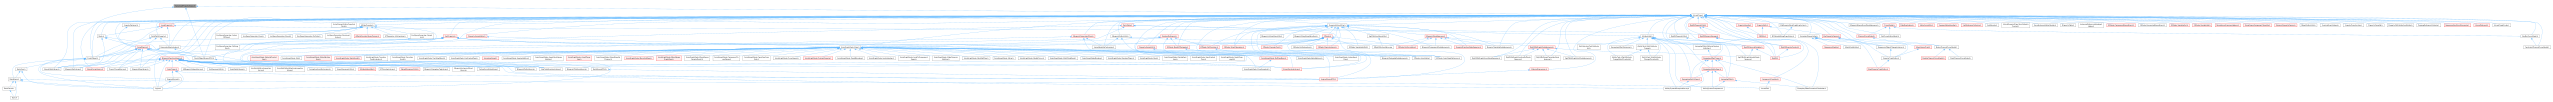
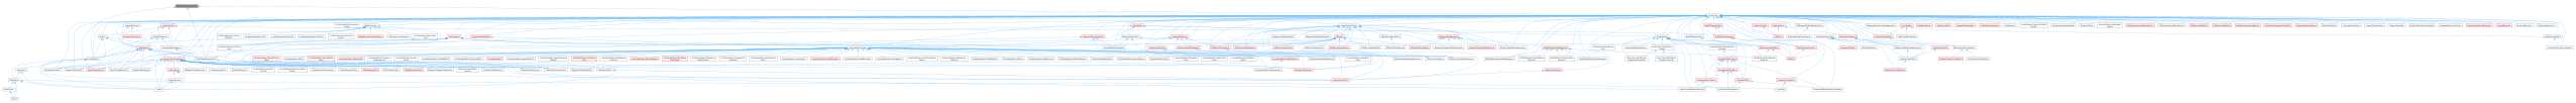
  digraph {
    fontname=Nunito
    node [color=grey40 fillcolor=white fontname=Nunito fontsize=10 shape=box style=filled]
    edge [color=steelblue1 dir=back fontname=Nunito fontsize=10 labelfontname=Helvetica labelfontsize=10 style=solid]
    n1 [color=gray40 fillcolor=grey60 fontcolor=black height=0.2 label="SerializedPropertyScope.h" width=0.4]
    n2 [height=0.2 label="CoreUObject.h" width=0.4]
    n3 [height=0.2 label="CoreUObjectSharedPCH.h" width=0.4]
    n4 [height=0.2 label="UnrealType.h" width=0.4]
    n5 [height=0.2 label="Engine.h" width=0.4]
    n6 [height=0.2 label="EngineMinimal.h" width=0.4]
    n7 [height=0.2 label="SlateBasics.h" width=0.4]
    n8 [height=0.2 label="SlateCore.h" width=0.4]
    n9 [height=0.2 label="SlateSharedPCH.h" width=0.4]
    n10 [height=0.2 label="AIDataProvider.h" width=0.4]
    n11 [height=0.2 label="ActorElementEditorCopyAnd\lPaste.h" width=0.4]
    n12 [height=0.2 label="AnimGraphNode_Base.h" width=0.4]
    n13 [height=0.2 label="AnimatedPropertyKey.h" width=0.4]
    n14 [height=0.2 label="AttributeSet.h" width=0.4]
    n15 [height=0.2 label="GameplayEffectExecutionCalculation.h" width=0.4]
    n16 [height=0.2 label="BPVariableDragDropAction.h" width=0.4]
    n17 [height=0.2 label="BezierChannelCurveModel.h" width=0.4]
    n18 [height=0.2 label="BlueprintActionFilter.h" width=0.4]
    n19 [height=0.2 label="BlueprintVariableNodeSpawner.h" width=0.4]
    n20 [height=0.2 label="RigVMEdGraphEnumNodeSpawner.h" width=0.4]
    n21 [height=0.2 label="RigVMEdGraphFunctionRefNode\lSpawner.h" width=0.4]
    n22 [height=0.2 label="RigVMEdGraphTemplateNode\lSpawner.h" width=0.4]
    n23 [height=0.2 label="RigVMEdGraphUnitNodeSpawner.h" width=0.4]
    n24 [height=0.2 label="RigVMEdGraphVariableNode\lSpawner.h" width=0.4]
    n25 [color=red fillcolor="#FFF0F0" height=0.2 label="K2Node_BaseMCDelegate.h" width=0.4]
    n26 [height=0.2 label="BlueprintDelegateNodeSpawner.h" width=0.4]
    n27 [color=red fillcolor="#FFF0F0" height=0.2 label="K2Node_StructOperation.h" width=0.4]
    n28 [height=0.2 label="BlueprintBoundEventNodeSpawner.h" width=0.4]
    n29 [height=0.2 label="BlueprintEditorUtils.h" width=0.4]
    n30 [height=0.2 label="GameModeInfoCustomizer.h" width=0.4]
    n31 [color=red fillcolor="#FFF0F0" height=0.2 label="BlueprintFunctionLibrary.h" width=0.4]
    n32 [height=0.2 label="BlueprintMapLibrary.h" width=0.4]
    n33 [height=0.2 label="BlueprintSetLibrary.h" width=0.4]
    n34 [height=0.2 label="DataTableFunctionLibrary.h" width=0.4]
    n35 [color=red fillcolor="#FFF0F0" height=0.2 label="KismetArrayLibrary.h" width=0.4]
    n36 [height=0.2 label="KismetMathLibrary.h" width=0.4]
    n37 [color=red fillcolor="#FFF0F0" height=0.2 label="KismetSystemLibrary.h" width=0.4]
    n38 [height=0.2 label="PhysicsThreadLibrary.h" width=0.4]
    n39 [color=red fillcolor="#FFF0F0" height=0.2 label="BlueprintGeneratedClass.h" width=0.4]
    n40 [color=red fillcolor="#FFF0F0" height=0.2 label="ChannelCurveModel.h" width=0.4]
    n41 [color=red fillcolor="#FFF0F0" height=0.2 label="ComponentVisualizer.h" width=0.4]
    n42 [height=0.2 label="ConstraintChannelCurveModel.h" width=0.4]
    n43 [color=red fillcolor="#FFF0F0" height=0.2 label="CurveModel.h" width=0.4]
    n44 [height=0.2 label="KeyBarCurveModel.h" width=0.4]
    n45 [height=0.2 label="RichCurveEditorModel.h" width=0.4]
    n46 [color=red fillcolor="#FFF0F0" height=0.2 label="DataReplication.h" width=0.4]
    n47 [color=red fillcolor="#FFF0F0" height=0.2 label="DataTable.h" width=0.4]
    n48 [color=red fillcolor="#FFF0F0" height=0.2 label="DiffUtils.h" width=0.4]
    n49 [color=red fillcolor="#FFF0F0" height=0.2 label="EditorAnimUtils.h" width=0.4]
    n50 [color=red fillcolor="#FFF0F0" height=0.2 label="EnumProperty.h" width=0.4]
    n51 [height=0.2 label="GeneratedCppIncludes.h" width=0.4]
    n52 [color=red fillcolor="#FFF0F0" height=0.2 label="RigVMMemoryStorage.h" width=0.4]
    n53 [color=red fillcolor="#FFF0F0" height=0.2 label="RigVM.h" width=0.4]
    n54 [color=red fillcolor="#FFF0F0" height=0.2 label="RigVMExecuteContext.h" width=0.4]
    n55 [height=0.2 label="Stack.h" width=0.4]
    n56 [color=red fillcolor="#FFF0F0" height=0.2 label="ScriptMacros.h" width=0.4]
    n57 [color=red fillcolor="#FFF0F0" height=0.2 label="ExposedValueHandler.h" width=0.4]
    n58 [color=red fillcolor="#FFF0F0" height=0.2 label="FastReferenceCollector.h" width=0.4]
    n59 [height=0.2 label="FieldIterator.h" width=0.4]
    n60 [height=0.2 label="FieldPathProperty.h" width=0.4]
    n61 [height=0.2 label="IAnimBlueprintCopyTermDefaults\lContext.h" width=0.4]
    n62 [height=0.2 label="ILevelInstanceEditorModule.h" width=0.4]
    n63 [color=red fillcolor="#FFF0F0" height=0.2 label="IPropertyAccessEditor.h" width=0.4]
    n64 [height=0.2 label="IPropertyTable.h" width=0.4]
    n65 [height=0.2 label="InstancedReferenceSubobject\lHelper.h" width=0.4]
    n66 [color=red fillcolor="#FFF0F0" height=0.2 label="K2Node_ComponentBoundEvent.h" width=0.4]
    n67 [height=0.2 label="K2Node_GeneratedBoundEvent.h" width=0.4]
    n68 [color=red fillcolor="#FFF0F0" height=0.2 label="K2Node_VariableGet.h" width=0.4]
    n69 [color=red fillcolor="#FFF0F0" height=0.2 label="K2Node_VariableSet.h" width=0.4]
    n70 [color=red fillcolor="#FFF0F0" height=0.2 label="KeyPropertyParams.h" width=0.4]
    n71 [color=red fillcolor="#FFF0F0" height=0.2 label="MaterialExpression.h" width=0.4]
    n72 [color=red fillcolor="#FFF0F0" height=0.2 label="MemberReference.h" width=0.4]
    n73 [color=red fillcolor="#FFF0F0" height=0.2 label="MovieSceneCommonHelpers.h" width=0.4]
    n74 [color=red fillcolor="#FFF0F0" height=0.2 label="MovieSceneComponentTypeInfo.h" width=0.4]
    n75 [color=red fillcolor="#FFF0F0" height=0.2 label="MovieSceneTrack.h" width=0.4]
    n76 [height=0.2 label="MyBlueprintItemDragDropAction.h" width=0.4]
    n77 [color=red fillcolor="#FFF0F0" height=0.2 label="NumericPropertyParams.h" width=0.4]
    n78 [height=0.2 label="ObjectEditorUtils.h" width=0.4]
    n79 [height=0.2 label="OverrideEventHelper.h" width=0.4]
    n80 [color=red fillcolor="#FFF0F0" height=0.2 label="PropertyAccessUtil.h" width=0.4]
    n81 [color=red fillcolor="#FFF0F0" height=0.2 label="PropertyHandle.h" width=0.4]
    n82 [height=0.2 label="PropertyOptional.h" width=0.4]
    n83 [color=red fillcolor="#FFF0F0" height=0.2 label="PropertyPath.h" width=0.4]
    n84 [height=0.2 label="PropertyProxyArchive.h" width=0.4]
    n85 [height=0.2 label="PropertyTempVal.h" width=0.4]
    n86 [height=0.2 label="PropertyWithSetterAndGetter.h" width=0.4]
    n87 [height=0.2 label="PurgingReferenceCollector.h" width=0.4]
    n88 [color=red fillcolor="#FFF0F0" height=0.2 label="RigVMExternalVariable.h" width=0.4]
    n89 [color=red fillcolor="#FFF0F0" height=0.2 label="RigVMPropertyPath.h" width=0.4]
    n90 [height=0.2 label="RigVMPropertyUtils.h" width=0.4]
    n91 [color=red fillcolor="#FFF0F0" height=0.2 label="SequencerKeyStructGenerator.h" width=0.4]
    n92 [color=red fillcolor="#FFF0F0" height=0.2 label="TextProperty.h" width=0.4]
    n93 [color=red fillcolor="#FFF0F0" height=0.2 label="UnrealNetwork.h" width=0.4]
    n94 [height=0.2 label="UnrealTypePrivate.h" width=0.4]
+   n95 [height=0.2 label="VerseStringProperty.h" width=0.4]
    n96 [height=0.2 label="Slate.h" width=0.4]
    n97 [height=0.2 label="SlateExtras.h" width=0.4]
    n98 [height=0.2 label="UnrealEd.h" width=0.4]
    n99 [color=red fillcolor="#FFF0F0" height=0.2 label="EngineSharedPCH.h" width=0.4]
    n100 [color=red fillcolor="#FFF0F0" height=0.2 label="AIDataProvider_QueryParams.h" width=0.4]
    n101 [height=0.2 label="BTDecorator_IsAtLocation.h" width=0.4]
    n102 [height=0.2 label="EnvQueryGenerator_Actors\lOfClass.h" width=0.4]
    n103 [height=0.2 label="EnvQueryGenerator_Cone.h" width=0.4]
    n104 [height=0.2 label="EnvQueryGenerator_Donut.h" width=0.4]
    n105 [height=0.2 label="EnvQueryGenerator_OnCircle.h" width=0.4]
    n106 [height=0.2 label="EnvQueryGenerator_Pathing\lGrid.h" width=0.4]
    n107 [height=0.2 label="EnvQueryGenerator_Perceived\lActors.h" width=0.4]
    n108 [height=0.2 label="EnvQueryGenerator_Simple\lGrid.h" width=0.4]
    n109 [height=0.2 label="AnimGraphNodeAlphaOptions.h" width=0.4]
    n110 [height=0.2 label="AnimGraphNodeBinding.h" width=0.4]
    n111 [height=0.2 label="AnimGraphNode_ApplyAdditive.h" width=0.4]
    n112 [height=0.2 label="AnimGraphNode_ApplyMeshSpace\lAdditive.h" width=0.4]
    n113 [color=red fillcolor="#FFF0F0" height=0.2 label="AnimGraphNode_AssetPlayer\lBase.h" width=0.4]
    n114 [height=0.2 label="AnimGraphNode_BlendBoneBy\lChannel.h" width=0.4]
    n115 [color=red fillcolor="#FFF0F0" height=0.2 label="AnimGraphNode_BlendListBase.h" width=0.4]
    n116 [color=red fillcolor="#FFF0F0" height=0.2 label="AnimGraphNode_BlendSpace\lGraphBase.h" width=0.4]
    n117 [height=0.2 label="AnimGraphNode_BlendSpace\lSampleResult.h" width=0.4]
    n118 [height=0.2 label="AnimGraphNode_ComponentTo\lLocalSpace.h" width=0.4]
    n119 [height=0.2 label="AnimGraphNode_CopyPoseFrom\lMesh.h" width=0.4]
    n120 [height=0.2 label="AnimGraphNode_CurveSource.h" width=0.4]
    n121 [color=red fillcolor="#FFF0F0" height=0.2 label="AnimGraphNode_CustomProperty.h" width=0.4]
    n122 [height=0.2 label="AnimGraphNode_DeadBlending.h" width=0.4]
    n123 [height=0.2 label="AnimGraphNode_Inertialization.h" width=0.4]
    n124 [height=0.2 label="AnimGraphNode_LinkedInput\lPose.h" width=0.4]
    n125 [height=0.2 label="AnimGraphNode_LocalToComponent\lSpace.h" width=0.4]
    n126 [height=0.2 label="AnimGraphNode_MakeDynamic\lAdditive.h" width=0.4]
    n127 [height=0.2 label="AnimGraphNode_MeshRefPose.h" width=0.4]
    n128 [height=0.2 label="AnimGraphNode_Mirror.h" width=0.4]
    n129 [height=0.2 label="AnimGraphNode_ModifyCurve.h" width=0.4]
    n130 [height=0.2 label="AnimGraphNode_MultiWayBlend.h" width=0.4]
    n131 [height=0.2 label="AnimGraphNode_PoseSnapshot.h" width=0.4]
    n132 [height=0.2 label="AnimGraphNode_RandomPlayer.h" width=0.4]
    n133 [color=red fillcolor="#FFF0F0" height=0.2 label="AnimGraphNode_RefPoseBase.h" width=0.4]
    n134 [height=0.2 label="AnimGraphNode_Root.h" width=0.4]
    n135 [height=0.2 label="AnimGraphNode_RotateRoot\lBone.h" width=0.4]
    n136 [height=0.2 label="AnimGraphNode_SaveCached\lPose.h" width=0.4]
    n137 [height=0.2 label="AnimGraphNode_ScaleChain\lLength.h" width=0.4]
    n138 [color=red fillcolor="#FFF0F0" height=0.2 label="AnimGraphNode_SkeletalControl\lBase.h" width=0.4]
    n139 [height=0.2 label="AnimGraphNode_Slot.h" width=0.4]
    n140 [color=red fillcolor="#FFF0F0" height=0.2 label="AnimGraphNode_StateMachine\lBase.h" width=0.4]
    n141 [color=red fillcolor="#FFF0F0" height=0.2 label="AnimGraphNode_StateResult.h" width=0.4]
    n142 [height=0.2 label="AnimGraphNode_Transition\lPoseEvaluator.h" width=0.4]
    n143 [height=0.2 label="AnimGraphNode_Transition\lResult.h" width=0.4]
    n144 [height=0.2 label="AnimGraphNode_TwoWayBlend.h" width=0.4]
    n145 [height=0.2 label="AnimGraphNode_UseCachedPose.h" width=0.4]
    n146 [color=red fillcolor="#FFF0F0" height=0.2 label="AnimationGraph.h" width=0.4]
    n147 [height=0.2 label="K2Node_AnimNodeReference.h" width=0.4]
    n148 [color=red fillcolor="#FFF0F0" height=0.2 label="BoolPropertyTrackEditor.h" width=0.4]
    n149 [color=red fillcolor="#FFF0F0" height=0.2 label="ISequencerModule.h" width=0.4]
    n150 [height=0.2 label="ISequencerObjectChangeListener.h" width=0.4]
    n151 [height=0.2 label="PropertyTrackEditor.h" width=0.4]
    n152 [height=0.2 label="MediaTrackEditor.h" width=0.4]
    n153 [height=0.2 label="AbilitySystemBlueprintLibrary.h" width=0.4]
    n154 [height=0.2 label="AbilitySystemComponent.h" width=0.4]
    n155 [height=0.2 label="AbilitySystemTestAttribute\lSet.h" width=0.4]
    n156 [height=0.2 label="AbilityTask_WaitAttribute\lChange.h" width=0.4]
    n157 [height=0.2 label="AbilityTask_WaitAttribute\lChangeRatioThreshold.h" width=0.4]
    n158 [height=0.2 label="AbilityTask_WaitAttribute\lChangeThreshold.h" width=0.4]
    n159 [color=red fillcolor="#FFF0F0" height=0.2 label="GameplayAbilitySpec.h" width=0.4]
    n160 [color=red fillcolor="#FFF0F0" height=0.2 label="GameplayAbilityTypes.h" width=0.4]
    n161 [color=red fillcolor="#FFF0F0" height=0.2 label="GameplayEffect.h" width=0.4]
    n162 [height=0.2 label="GameplayEffectAttributeCapture\lDefinition.h" width=0.4]
    n163 [color=red fillcolor="#FFF0F0" height=0.2 label="GameplayEffectTypes.h" width=0.4]
    n164 [height=0.2 label="GameplayEffectExtension.h" width=0.4]
    n165 [color=red fillcolor="#FFF0F0" height=0.2 label="DoubleChannelCurveModel.h" width=0.4]
    n166 [height=0.2 label="FloatChannelCurveModel.h" width=0.4]
    n167 [height=0.2 label="BlueprintActionMenuUtils.h" width=0.4]
    n168 [height=0.2 label="BlueprintComponentNodeSpawner.h" width=0.4]
    n169 [height=0.2 label="BlueprintDragDropMenuItem.h" width=0.4]
    n170 [color=red fillcolor="#FFF0F0" height=0.2 label="BlueprintFunctionNodeSpawner.h" width=0.4]
    n171 [color=red fillcolor="#FFF0F0" height=0.2 label="BlueprintNodeSpawner.h" width=0.4]
    n172 [color=red fillcolor="#FFF0F0" height=0.2 label="K2Node.h" width=0.4]
    n173 [color=red fillcolor="#FFF0F0" height=0.2 label="K2Node_CallFunction.h" width=0.4]
    n174 [height=0.2 label="K2Node_AnimGetter.h" width=0.4]
    n175 [color=red fillcolor="#FFF0F0" height=0.2 label="K2Node_DynamicCast.h" width=0.4]
    n176 [height=0.2 label="K2Node_GetSubsystem.h" width=0.4]
    n177 [color=red fillcolor="#FFF0F0" height=0.2 label="K2Node_MacroInstance.h" width=0.4]
    n178 [height=0.2 label="K2Node_VariableSetRef.h" width=0.4]
    n179 [height=0.2 label="RigVMActionMenuUtils.h" width=0.4]
    n180 [height=0.2 label="SRigVMActionMenu.cpp" width=0.4]
    n181 [height=0.2 label="AIBlueprintHelperLibrary.h" width=0.4]
    n182 [height=0.2 label="AirMovementUtils.h" width=0.4]
    n183 [height=0.2 label="AnimNotifyLibrary.h" width=0.4]
    n184 [height=0.2 label="AnimNotifyMirrorInspection\lLibrary.h" width=0.4]
    n185 [height=0.2 label="AnimNotifyStateMachineInspection\lLibrary.h" width=0.4]
    n186 [color=red fillcolor="#FFF0F0" height=0.2 label="AnimTypes.h" width=0.4]
    n187 [height=0.2 label="AnimationAssetExtensions.h" width=0.4]
    n188 [height=0.2 label="AsyncMovementUtils.h" width=0.4]
    n189 [color=red fillcolor="#FFF0F0" height=0.2 label="AttributeIdentifier.h" width=0.4]
    n190 [height=0.2 label="BTFunctionLibrary.h" width=0.4]
    n191 [color=red fillcolor="#FFF0F0" height=0.2 label="BasedMovementUtils.h" width=0.4]
    n192 [height=0.2 label="BlueprintGameplayTagLibrary.h" width=0.4]
    n193 [height=0.2 label="BlueprintInstancedStruct\lLibrary.h" width=0.4]
    n194 [height=0.2 label="BlueprintPathsLibrary.h" width=0.4]
    n195 [height=0.2 label="BlueprintPlatformLibrary.h" width=0.4]
    n196 [height=0.2 label="CachedAnimDataLibrary.h" width=0.4]
+   n197 [color=red fillcolor="#FFF0F0" height=0.2 label="FunctionUtilsPrivate.h" width=0.4]
    n198 [color=red fillcolor="#FFF0F0" height=0.2 label="RigVMEdGraphNodeSpawner.h" width=0.4]
    n199 [color=red fillcolor="#FFF0F0" height=0.2 label="K2Node_GetArrayItem.h" width=0.4]
    n1 -> n2
    n1 -> n3
    n1 -> n4
    n2 -> n5
    n2 -> n6
    n2 -> n7
    n2 -> n8
    n3 -> n9
    n4 -> n2
    n4 -> n3
    n4 -> n10
    n4 -> n11
    n4 -> n12
    n4 -> n13
    n4 -> n14
    n4 -> n15
    n4 -> n16
    n4 -> n17
    n4 -> n18
    n4 -> n19
    n4 -> n20
    n4 -> n21
    n4 -> n22
    n4 -> n23
    n4 -> n24
    n4 -> n25
    n4 -> n26
    n4 -> n27
    n4 -> n28
    n4 -> n29
    n4 -> n30
    n4 -> n31
    n4 -> n32
    n4 -> n33
    n4 -> n34
    n4 -> n35
    n4 -> n36
    n4 -> n37
    n4 -> n38
    n4 -> n39
    n4 -> n40
    n4 -> n41
    n4 -> n42
    n4 -> n43
    n4 -> n44
    n4 -> n45
    n4 -> n46
    n4 -> n47
    n4 -> n48
    n4 -> n49
    n4 -> n50
    n4 -> n51
    n4 -> n52
    n4 -> n53
    n4 -> n54
    n4 -> n55
    n4 -> n56
    n4 -> n57
    n4 -> n58
    n4 -> n59
    n4 -> n60
    n4 -> n61
    n4 -> n62
    n4 -> n63
    n4 -> n64
    n4 -> n65
    n4 -> n66
    n4 -> n67
    n4 -> n68
    n4 -> n69
    n4 -> n70
    n4 -> n71
    n4 -> n72
    n4 -> n73
    n4 -> n74
    n4 -> n75
    n4 -> n76
    n4 -> n77
    n4 -> n78
    n4 -> n79
    n4 -> n80
    n4 -> n81
    n4 -> n82
    n4 -> n83
    n4 -> n84
    n4 -> n85
    n4 -> n86
    n4 -> n87
    n4 -> n88
    n4 -> n89
    n4 -> n90
    n4 -> n91
    n4 -> n92
    n4 -> n93
    n4 -> n94
+   n4 -> n95
    n6 -> n5
    n7 -> n5
    n7 -> n96
    n7 -> n97
    n7 -> n98
    n8 -> n5
    n8 -> n7
    n9 -> n99
    n10 -> n100
    n10 -> n101
    n10 -> n102
    n10 -> n103
    n10 -> n104
    n10 -> n105
    n10 -> n106
    n10 -> n107
    n10 -> n108
    n12 -> n109
    n12 -> n110
    n12 -> n111
    n12 -> n112
    n12 -> n113
    n12 -> n114
    n12 -> n115
    n12 -> n116
    n12 -> n117
    n12 -> n118
    n12 -> n119
    n12 -> n120
    n12 -> n121
    n12 -> n122
    n12 -> n123
    n12 -> n124
    n12 -> n125
    n12 -> n126
    n12 -> n127
    n12 -> n128
    n12 -> n129
    n12 -> n130
    n12 -> n131
    n12 -> n132
    n12 -> n133
    n12 -> n134
    n12 -> n135
    n12 -> n136
    n12 -> n137
    n12 -> n138
    n12 -> n139
    n12 -> n140
    n12 -> n141
    n12 -> n142
    n12 -> n143
    n12 -> n144
    n12 -> n145
    n12 -> n146
    n12 -> n147
    n13 -> n148
    n13 -> n149
    n13 -> n150
    n13 -> n151
    n13 -> n152
    n14 -> n153
    n14 -> n154
    n14 -> n155
    n14 -> n156
    n14 -> n157
    n14 -> n158
    n14 -> n159
    n14 -> n160
    n14 -> n161
    n14 -> n162
    n14 -> n163
    n14 -> n164
    n17 -> n165
    n17 -> n166
    n18 -> n19
    n18 -> n27
    n18 -> n147
    n18 -> n167
    n18 -> n168
    n18 -> n169
    n18 -> n170
    n18 -> n171
    n18 -> n172
    n18 -> n173
    n18 -> n174
    n18 -> n175
    n18 -> n176
    n18 -> n177
    n18 -> n178
    n18 -> n179
    n25 -> n26
    n29 -> n30
    n29 -> n109
    n29 -> n180
    n31 -> n5
    n31 -> n32
    n31 -> n33
    n31 -> n34
    n31 -> n35
    n31 -> n36
    n31 -> n37
    n31 -> n38
    n31 -> n99
    n31 -> n153
    n31 -> n181
    n31 -> n182
    n31 -> n183
    n31 -> n184
    n31 -> n185
    n31 -> n186
    n31 -> n187
    n31 -> n188
    n31 -> n189
    n31 -> n190
    n31 -> n191
    n31 -> n192
    n31 -> n193
    n31 -> n194
    n31 -> n195
    n31 -> n196
    n39 -> n5
    n39 -> n30
    n39 -> n99
    n40 -> n17
    n41 -> n98
    n43 -> n40
    n43 -> n44
    n43 -> n45
    n44 -> n42
    n47 -> n5
    n47 -> n14
    n47 -> n34
    n47 -> n99
    n50 -> n2
    n50 -> n51
    n50 -> n52
    n50 -> n55
    n51 -> n3
    n52 -> n53
    n52 -> n54
    n54 -> n53
-   n51 -> n2
+   n55 -> n2
    n55 -> n3
    n55 -> n36
    n55 -> n56
    n56 -> n2
    n56 -> n3
    n56 -> n31
    n56 -> n32
    n56 -> n33
    n56 -> n34
    n56 -> n35
    n56 -> n36
    n56 -> n37
    n56 -> n38
    n60 -> n2
    n60 -> n51
    n60 -> n56
    n63 -> n12
    n70 -> n150
    n70 -> n151
    n71 -> n99
    n72 -> n12
    n72 -> n25
    n72 -> n99
    n72 -> n124
    n72 -> n173
    n75 -> n151
    n76 -> n16
    n80 -> n37
    n81 -> n48
    n82 -> n56
+   n82 -> n197
    n83 -> n48
    n83 -> n70
    n88 -> n24
    n88 -> n53
    n89 -> n52
    n89 -> n53
    n90 -> n88
    n92 -> n2
    n92 -> n3
    n92 -> n37
    n92 -> n51
    n92 -> n88
    n92 -> n194
    n92 -> n195
    n97 -> n96
    n108 -> n106
    n133 -> n131
    n150 -> n151
    n151 -> n148
    n156 -> n157
    n156 -> n158
    n159 -> n154
    n159 -> n160
    n159 -> n161
    n160 -> n153
    n161 -> n15
    n161 -> n154
    n162 -> n163
    n163 -> n15
    n163 -> n153
    n163 -> n159
    n163 -> n160
    n163 -> n161
    n171 -> n19
    n171 -> n168
    n171 -> n170
    n171 -> n180
    n171 -> n198
    n171 -> n199
    n172 -> n12
    n172 -> n25
    n172 -> n27
    n172 -> n147
    n172 -> n173
    n172 -> n175
    n172 -> n176
    n172 -> n177
    n172 -> n178
    n172 -> n199
    n173 -> n174
    n179 -> n180
    n186 -> n5
    n186 -> n6
    n186 -> n99
    n198 -> n20
    n198 -> n21
    n198 -> n22
    n198 -> n23
    n198 -> n24
  }
